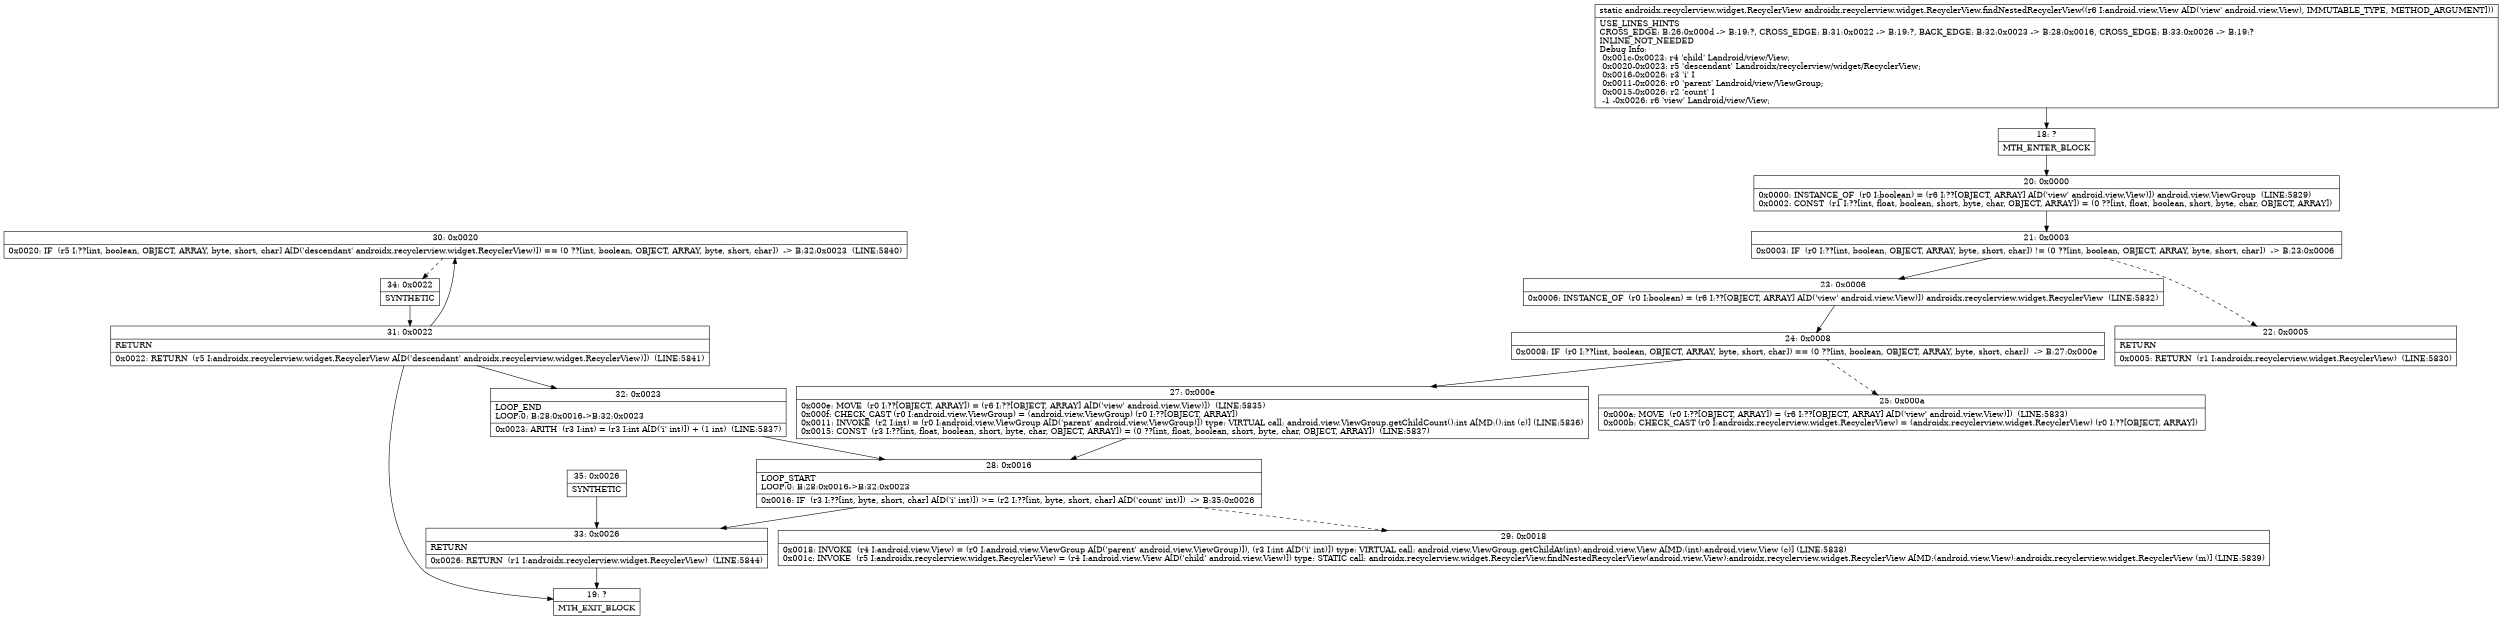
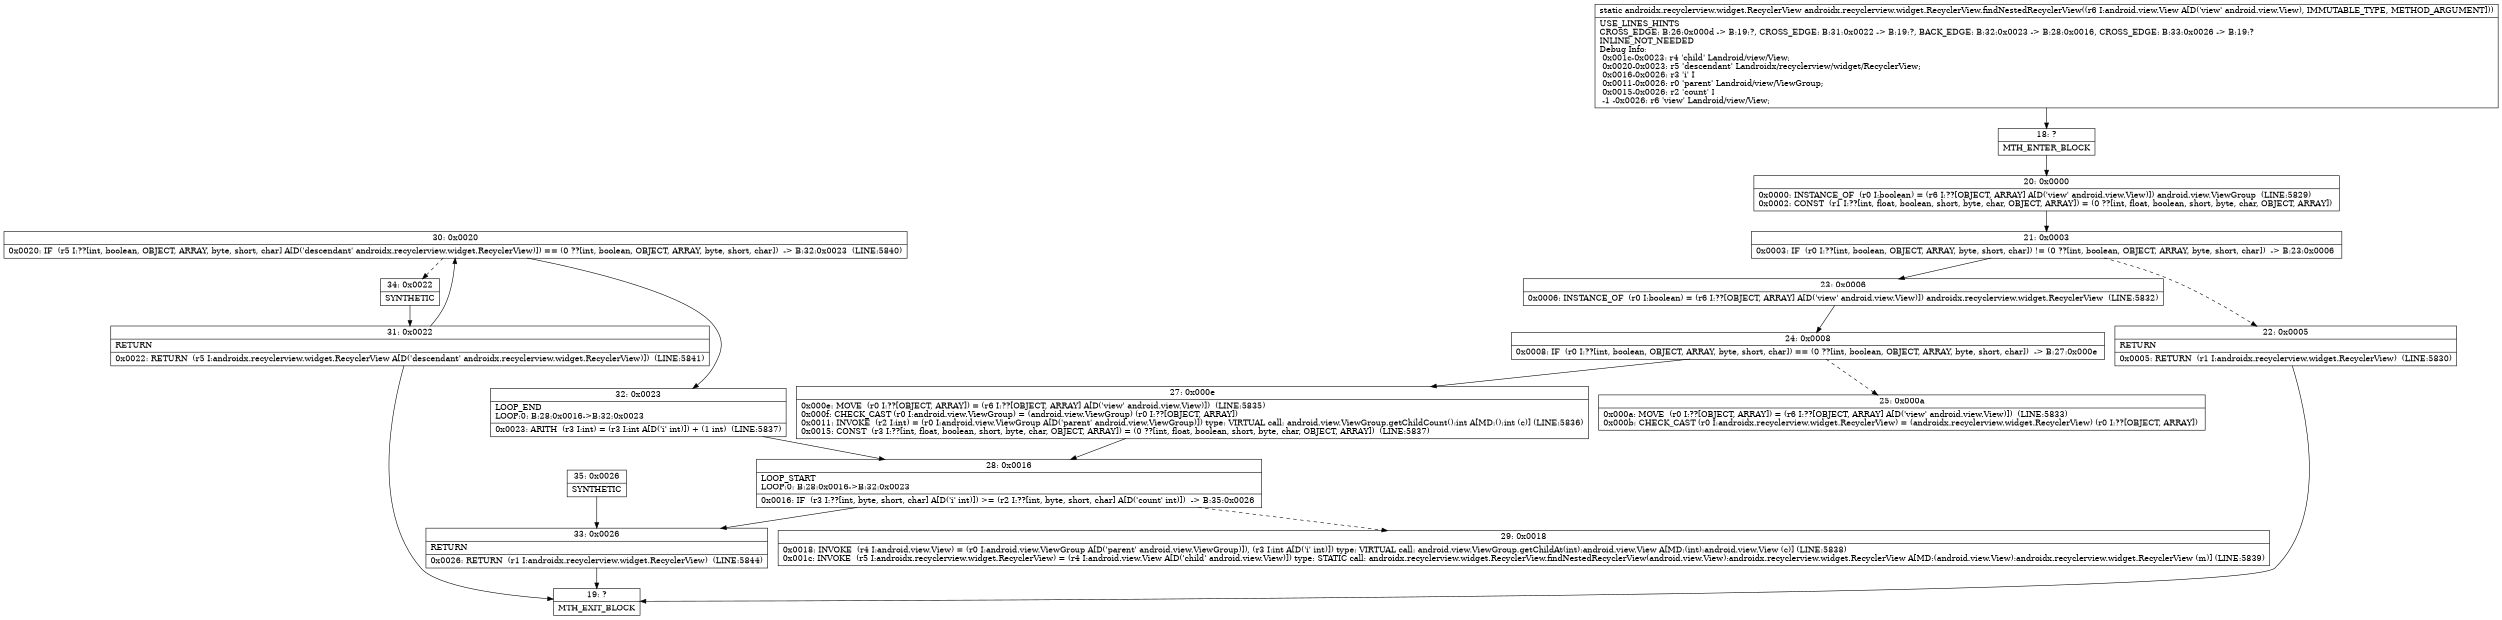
  digraph {
    node [shape=record]
    n1 [label="{18\:\ ?|MTH_ENTER_BLOCK\l}"]
    n2 [label="{20\:\ 0x0000|0x0000: INSTANCE_OF  (r0 I:boolean) = (r6 I:??[OBJECT, ARRAY] A[D('view' android.view.View)]) android.view.ViewGroup  (LINE:5829)\l0x0002: CONST  (r1 I:??[int, float, boolean, short, byte, char, OBJECT, ARRAY]) = (0 ??[int, float, boolean, short, byte, char, OBJECT, ARRAY]) \l}"]
    n3 [label="{21\:\ 0x0003|0x0003: IF  (r0 I:??[int, boolean, OBJECT, ARRAY, byte, short, char]) != (0 ??[int, boolean, OBJECT, ARRAY, byte, short, char])  \-\> B:23:0x0006 \l}"]
    n4 [label="{22\:\ 0x0005|RETURN\l|0x0005: RETURN  (r1 I:androidx.recyclerview.widget.RecyclerView)  (LINE:5830)\l}"]
    n5 [label="{23\:\ 0x0006|0x0006: INSTANCE_OF  (r0 I:boolean) = (r6 I:??[OBJECT, ARRAY] A[D('view' android.view.View)]) androidx.recyclerview.widget.RecyclerView  (LINE:5832)\l}"]
    n6 [label="{19\:\ ?|MTH_EXIT_BLOCK\l}"]
    n7 [label="{24\:\ 0x0008|0x0008: IF  (r0 I:??[int, boolean, OBJECT, ARRAY, byte, short, char]) == (0 ??[int, boolean, OBJECT, ARRAY, byte, short, char])  \-\> B:27:0x000e \l}"]
    n8 [label="{25\:\ 0x000a|0x000a: MOVE  (r0 I:??[OBJECT, ARRAY]) = (r6 I:??[OBJECT, ARRAY] A[D('view' android.view.View)])  (LINE:5833)\l0x000b: CHECK_CAST (r0 I:androidx.recyclerview.widget.RecyclerView) = (androidx.recyclerview.widget.RecyclerView) (r0 I:??[OBJECT, ARRAY]) \l}"]
    n9 [label="{27\:\ 0x000e|0x000e: MOVE  (r0 I:??[OBJECT, ARRAY]) = (r6 I:??[OBJECT, ARRAY] A[D('view' android.view.View)])  (LINE:5835)\l0x000f: CHECK_CAST (r0 I:android.view.ViewGroup) = (android.view.ViewGroup) (r0 I:??[OBJECT, ARRAY]) \l0x0011: INVOKE  (r2 I:int) = (r0 I:android.view.ViewGroup A[D('parent' android.view.ViewGroup)]) type: VIRTUAL call: android.view.ViewGroup.getChildCount():int A[MD:():int (c)] (LINE:5836)\l0x0015: CONST  (r3 I:??[int, float, boolean, short, byte, char, OBJECT, ARRAY]) = (0 ??[int, float, boolean, short, byte, char, OBJECT, ARRAY])  (LINE:5837)\l}"]
    n10 [label="{28\:\ 0x0016|LOOP_START\lLOOP:0: B:28:0x0016\-\>B:32:0x0023\l|0x0016: IF  (r3 I:??[int, byte, short, char] A[D('i' int)]) \>= (r2 I:??[int, byte, short, char] A[D('count' int)])  \-\> B:35:0x0026 \l}"]
    n11 [label="{29\:\ 0x0018|0x0018: INVOKE  (r4 I:android.view.View) = (r0 I:android.view.ViewGroup A[D('parent' android.view.ViewGroup)]), (r3 I:int A[D('i' int)]) type: VIRTUAL call: android.view.ViewGroup.getChildAt(int):android.view.View A[MD:(int):android.view.View (c)] (LINE:5838)\l0x001c: INVOKE  (r5 I:androidx.recyclerview.widget.RecyclerView) = (r4 I:android.view.View A[D('child' android.view.View)]) type: STATIC call: androidx.recyclerview.widget.RecyclerView.findNestedRecyclerView(android.view.View):androidx.recyclerview.widget.RecyclerView A[MD:(android.view.View):androidx.recyclerview.widget.RecyclerView (m)] (LINE:5839)\l}"]
    n12 [label="{33\:\ 0x0026|RETURN\l|0x0026: RETURN  (r1 I:androidx.recyclerview.widget.RecyclerView)  (LINE:5844)\l}"]
    n13 [label="{35\:\ 0x0026|SYNTHETIC\l}"]
    n14 [label="{30\:\ 0x0020|0x0020: IF  (r5 I:??[int, boolean, OBJECT, ARRAY, byte, short, char] A[D('descendant' androidx.recyclerview.widget.RecyclerView)]) == (0 ??[int, boolean, OBJECT, ARRAY, byte, short, char])  \-\> B:32:0x0023  (LINE:5840)\l}"]
    n15 [label="{32\:\ 0x0023|LOOP_END\lLOOP:0: B:28:0x0016\-\>B:32:0x0023\l|0x0023: ARITH  (r3 I:int) = (r3 I:int A[D('i' int)]) + (1 int)  (LINE:5837)\l}"]
    n16 [label="{34\:\ 0x0022|SYNTHETIC\l}"]
    n17 [label="{31\:\ 0x0022|RETURN\l|0x0022: RETURN  (r5 I:androidx.recyclerview.widget.RecyclerView A[D('descendant' androidx.recyclerview.widget.RecyclerView)])  (LINE:5841)\l}"]
    n18 [label="{static androidx.recyclerview.widget.RecyclerView androidx.recyclerview.widget.RecyclerView.findNestedRecyclerView((r6 I:android.view.View A[D('view' android.view.View), IMMUTABLE_TYPE, METHOD_ARGUMENT]))  | USE_LINES_HINTS\lCROSS_EDGE: B:26:0x000d \-\> B:19:?, CROSS_EDGE: B:31:0x0022 \-\> B:19:?, BACK_EDGE: B:32:0x0023 \-\> B:28:0x0016, CROSS_EDGE: B:33:0x0026 \-\> B:19:?\lINLINE_NOT_NEEDED\lDebug Info:\l  0x001c\-0x0023: r4 'child' Landroid\/view\/View;\l  0x0020\-0x0023: r5 'descendant' Landroidx\/recyclerview\/widget\/RecyclerView;\l  0x0016\-0x0026: r3 'i' I\l  0x0011\-0x0026: r0 'parent' Landroid\/view\/ViewGroup;\l  0x0015\-0x0026: r2 'count' I\l  \-1 \-0x0026: r6 'view' Landroid\/view\/View;\l}"]
    n1 -> n2
    n2 -> n3
    n3 -> n4 [style=dashed]
    n3 -> n5
+   n4 -> n6
    n5 -> n7
    n7 -> n8 [style=dashed]
    n7 -> n9
    n9 -> n10
    n10 -> n11 [style=dashed]
    n10 -> n12
    n12 -> n6
    n13 -> n12
-   n17 -> n15
+   n14 -> n15
    n14 -> n16 [style=dashed]
    n15 -> n10
    n16 -> n17
    n17 -> n6
    n17 -> n14
    n18 -> n1
  }
